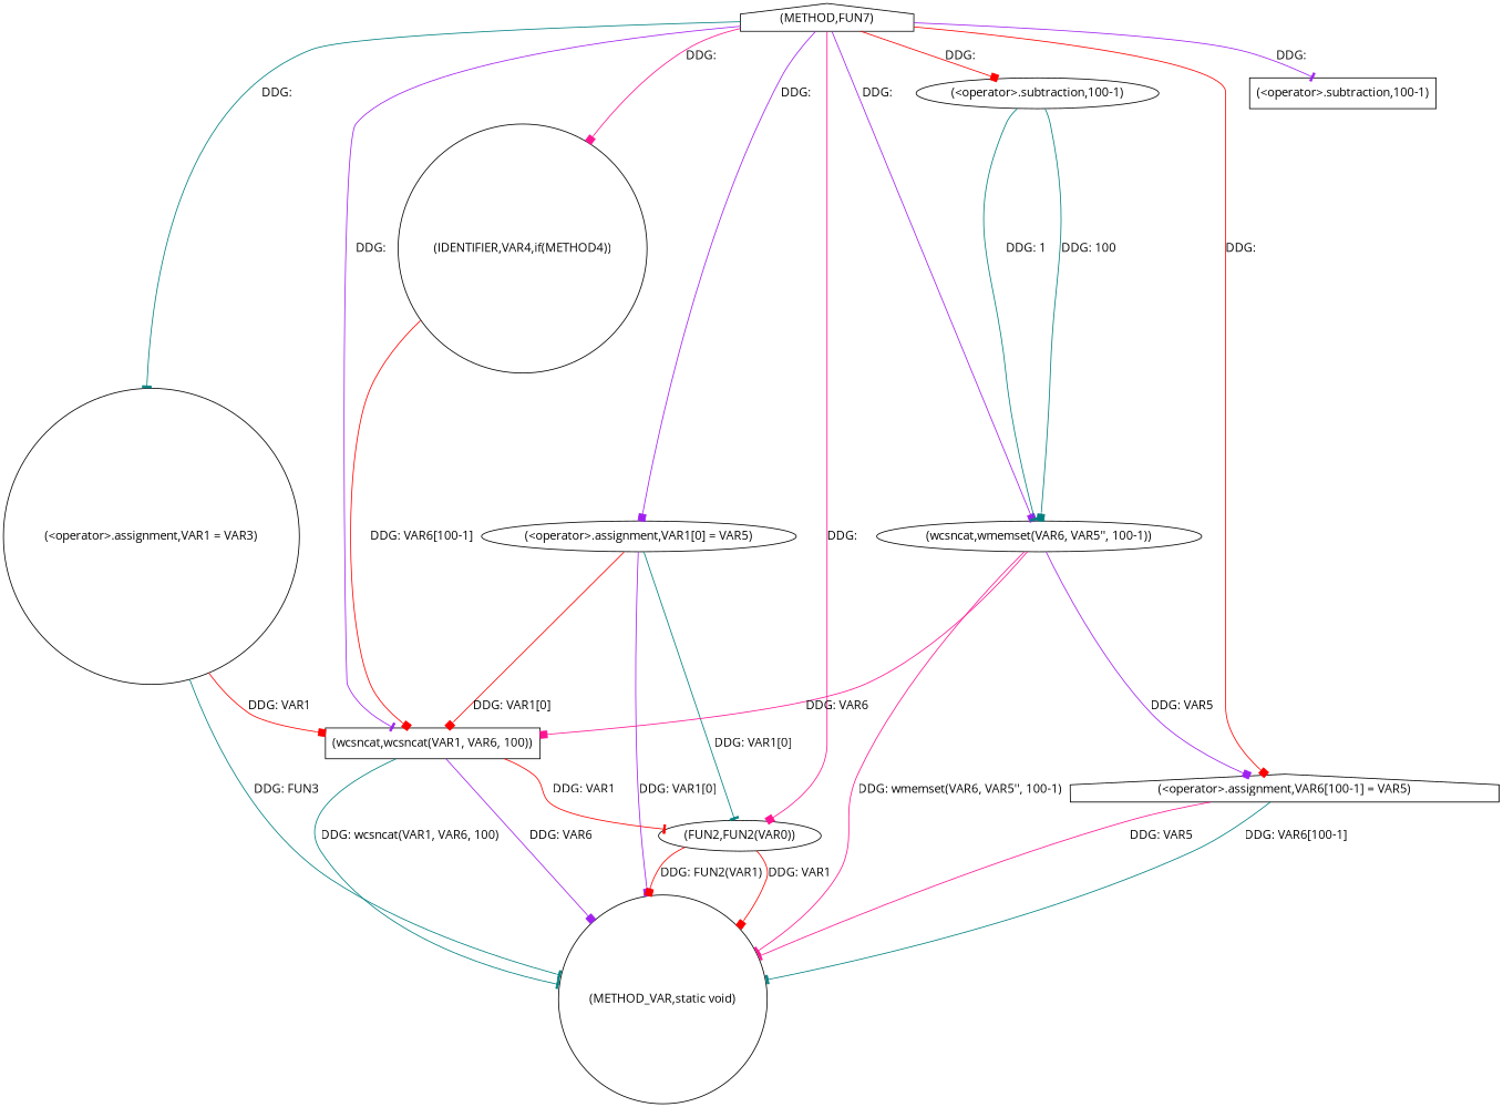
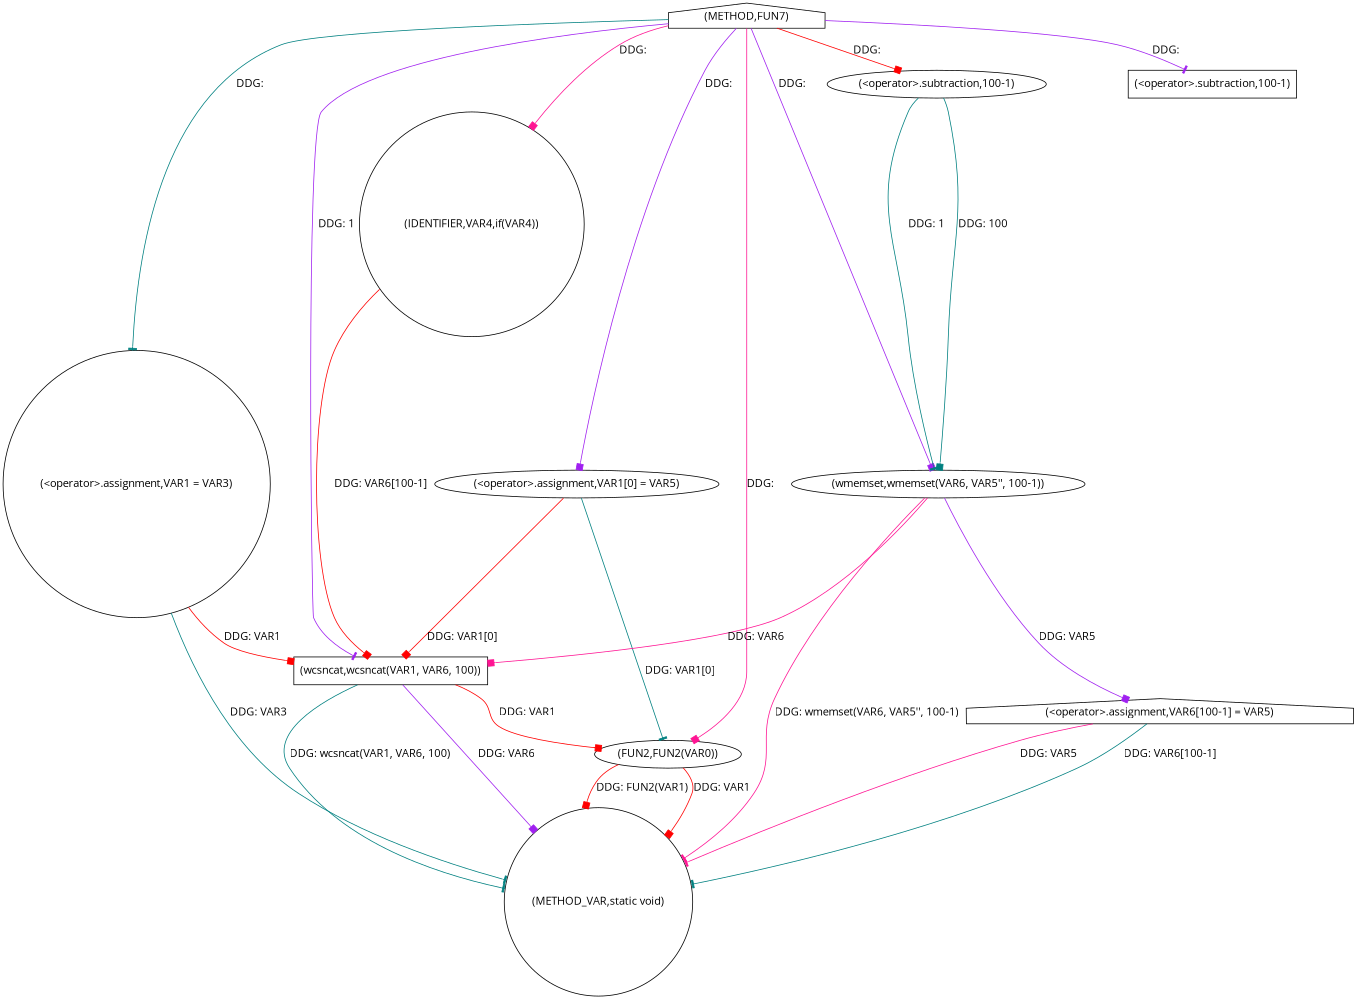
  digraph {
    fontname="Open Sans"
    node [fontname="Open Sans" shape=ellipse]
    edge [arrowhead=box color=red fontname="Open Sans"]
    n1 [label="(METHOD,FUN7)" shape=house]
-   n2 [label="(IDENTIFIER,VAR4,if(METHOD4))" shape=circle]
+   n2 [label="(IDENTIFIER,VAR4,if(VAR4))" shape=circle]
    n3 [label="(<operator>.assignment,VAR1 = VAR3)" shape=circle]
    n4 [label="(<operator>.assignment,VAR1[0] = VAR5)"]
-   n5 [label="(wcsncat,wmemset(VAR6, VAR5'', 100-1))"]
+   n5 [label="(wmemset,wmemset(VAR6, VAR5'', 100-1))"]
    n6 [label="(<operator>.subtraction,100-1)"]
    n7 [label="(<operator>.assignment,VAR6[100-1] = VAR5)" shape=house]
    n8 [label="(<operator>.subtraction,100-1)" shape=box]
    n9 [label="(wcsncat,wcsncat(VAR1, VAR6, 100))" shape=box]
    n10 [label="(FUN2,FUN2(VAR0))"]
    n11 [label="(METHOD_VAR,static void)" shape=circle]
    n1 -> n2 [color=deeppink label="DDG: "]
    n1 -> n3 [arrowhead=tee color=teal label="DDG: "]
    n1 -> n4 [color=purple label="DDG: "]
    n1 -> n5 [color=purple label="DDG: "]
    n1 -> n6 [label="DDG: "]
-   n1 -> n7 [label="DDG: "]
    n1 -> n8 [arrowhead=tee color=purple label="DDG: "]
-   n1 -> n9 [arrowhead=tee color=purple label="DDG: "]
+   n1 -> n9 [arrowhead=tee color=purple label="DDG: 1"]
    n1 -> n10 [color=deeppink label="DDG: "]
    n2 -> n9 [label="DDG: VAR6[100-1]"]
    n3 -> n9 [label="DDG: VAR1"]
-   n3 -> n11 [arrowhead=tee color=teal label="DDG: FUN3"]
+   n3 -> n11 [arrowhead=tee color=teal label="DDG: VAR3"]
    n4 -> n9 [label="DDG: VAR1[0]"]
    n4 -> n10 [arrowhead=tee color=teal label="DDG: VAR1[0]"]
-   n4 -> n11 [color=purple label="DDG: VAR1[0]"]
    n5 -> n7 [color=purple label="DDG: VAR5"]
    n5 -> n9 [color=deeppink label="DDG: VAR6"]
    n5 -> n11 [arrowhead=tee color=deeppink label="DDG: wmemset(VAR6, VAR5'', 100-1)"]
    n6 -> n5 [color=teal label="DDG: 100"]
    n6 -> n5 [arrowhead=tee color=teal label="DDG: 1"]
    n7 -> n11 [arrowhead=tee color=deeppink label="DDG: VAR5"]
    n7 -> n11 [arrowhead=tee color=teal label="DDG: VAR6[100-1]"]
-   n9 -> n10 [arrowhead=tee label="DDG: VAR1"]
+   n9 -> n10 [label="DDG: VAR1"]
    n9 -> n11 [color=purple label="DDG: VAR6"]
    n9 -> n11 [arrowhead=tee color=teal label="DDG: wcsncat(VAR1, VAR6, 100)"]
    n10 -> n11 [label="DDG: VAR1"]
    n10 -> n11 [label="DDG: FUN2(VAR1)"]
  }
